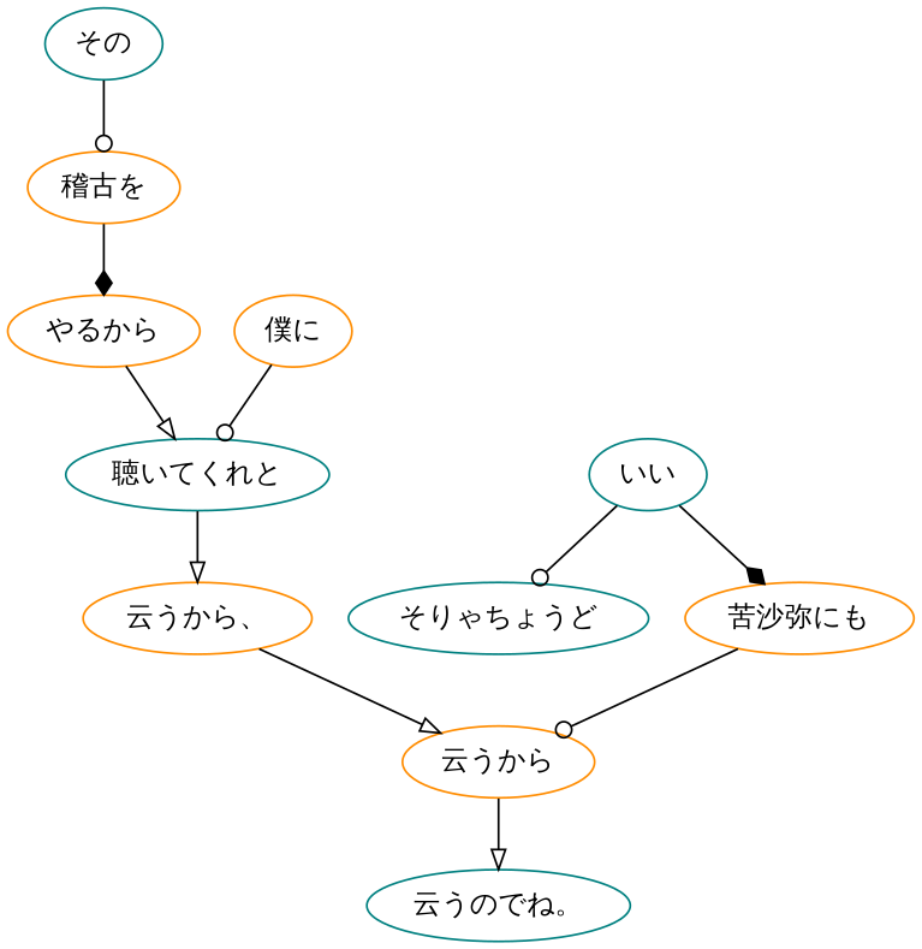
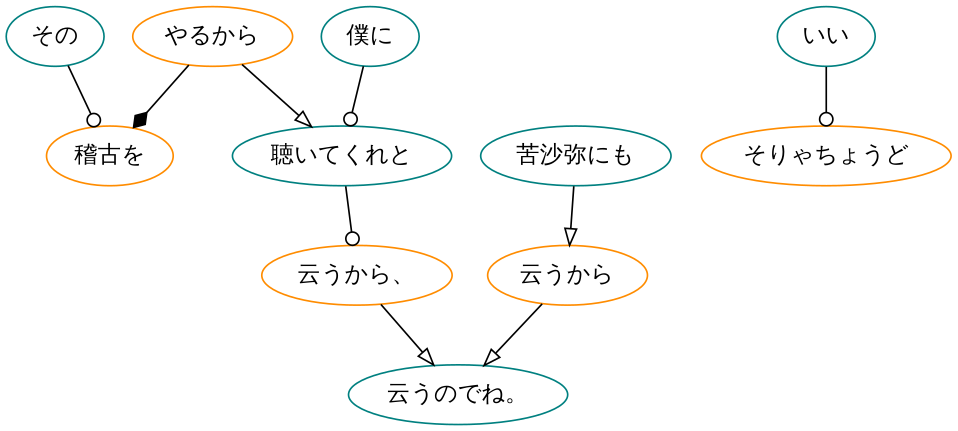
  digraph {
    fontname="Patrick Hand"
    node [color=darkorange fontname="Patrick Hand"]
    edge [arrowhead=odot fontname="Patrick Hand"]
    n1 [color=teal label="その"]
    n2 [label="稽古を"]
    n3 [label="やるから"]
    n4 [color=teal label="聴いてくれと"]
    n5 [label="云うから、"]
-   n6 [label="僕に"]
+   n6 [color=teal label="僕に"]
    n7 [color=teal label="云うのでね。"]
-   n8 [color=teal label="そりゃちょうど"]
+   n8 [label="そりゃちょうど"]
    n9 [color=teal label="いい"]
-   n10 [label="苦沙弥にも"]
+   n10 [color=teal label="苦沙弥にも"]
    n11 [label="云うから"]
    n1 -> n2
-   n2 -> n3 [arrowhead=diamond]
+   n3 -> n2 [arrowhead=diamond]
    n3 -> n4 [arrowhead=onormal]
-   n4 -> n5 [arrowhead=onormal]
-   n5 -> n11 [arrowhead=onormal]
+   n4 -> n5
+   n5 -> n7 [arrowhead=onormal]
    n6 -> n4
    n9 -> n8
-   n9 -> n10 [arrowhead=diamond]
-   n10 -> n11
+   n10 -> n11 [arrowhead=onormal]
    n11 -> n7 [arrowhead=onormal]
  }
